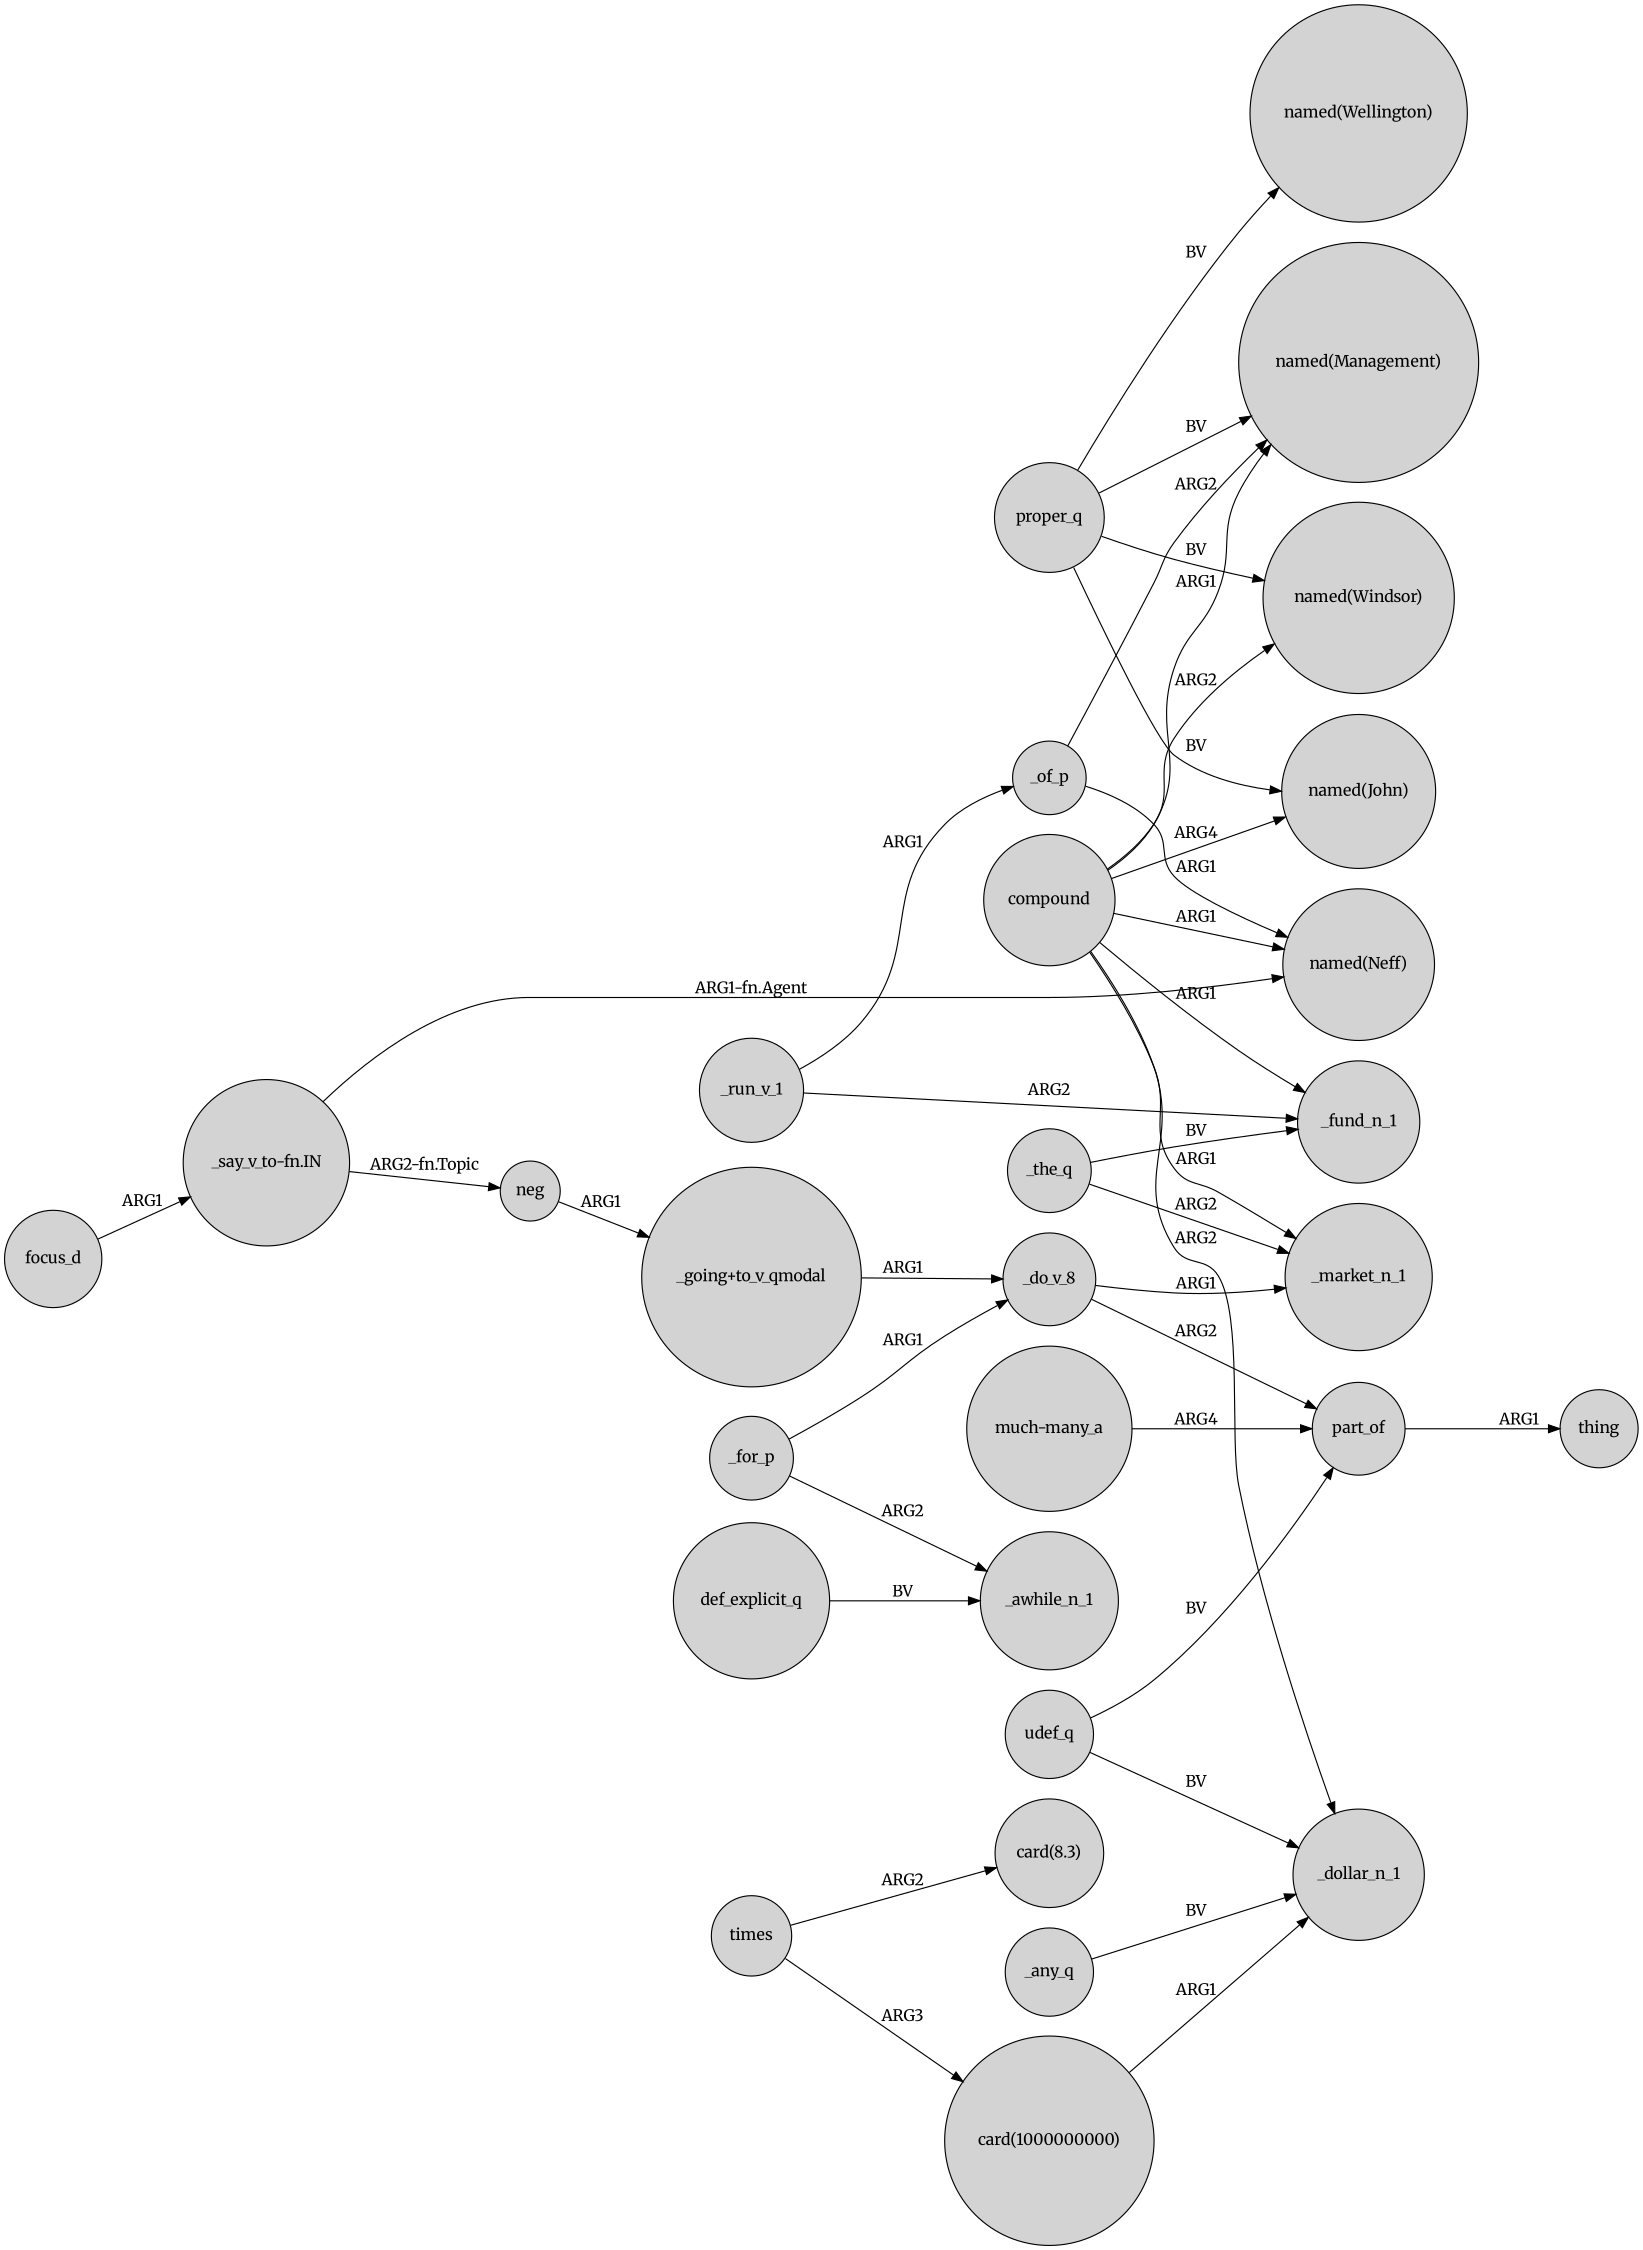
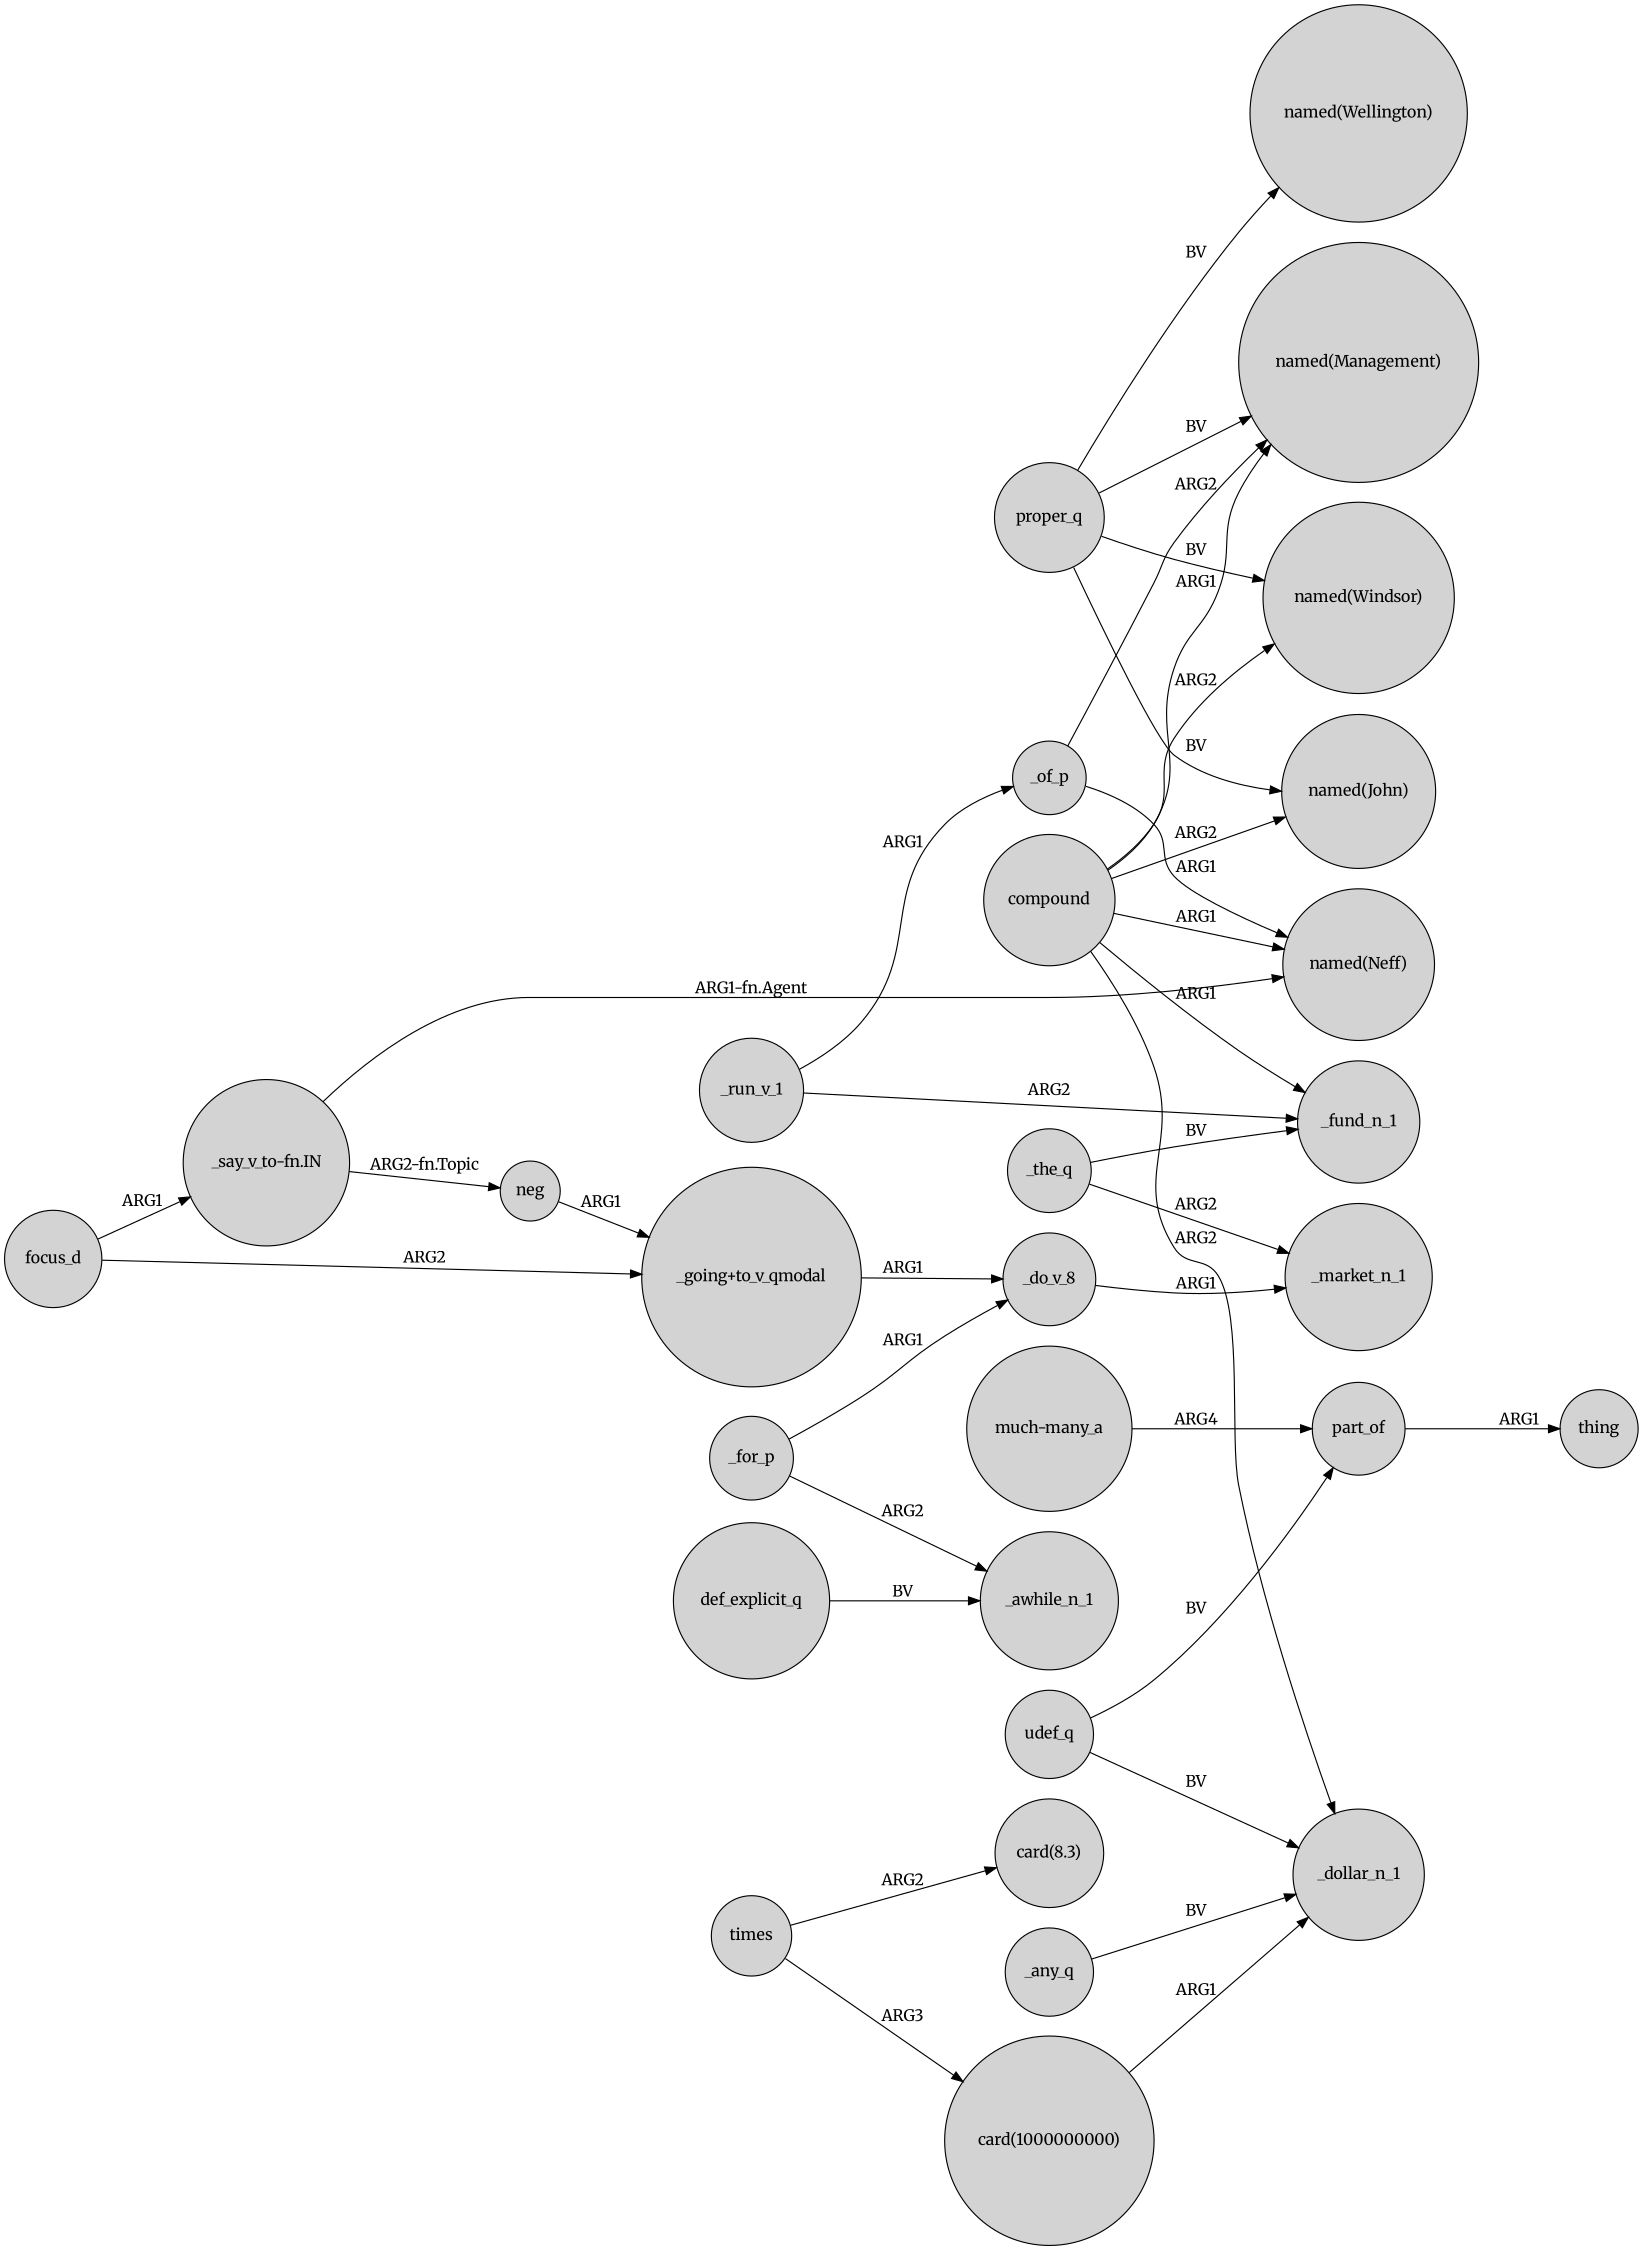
  digraph {
    fontname=Merriweather
    rankdir=LR
    node [fontname=Merriweather shape=circle style=filled]
    edge [fontname=Merriweather]
    compound
    "named(John)"
    "named(Windsor)"
    "named(Management)"
    "named(Neff)"
    _fund_n_1
    _market_n_1
    _dollar_n_1
    times
    "card(8.3)"
    "card(1000000000)"
    proper_q
    "named(Wellington)"
    udef_q
    part_of
    thing
    n17 [label=_do_v_8]
    _of_p
    "much-many_a"
    _for_p
    _awhile_n_1
    _run_v_1
    focus_d
    "_say_v_to-fn.IN"
    "_going+to_v_qmodal"
    neg
    _the_q
    def_explicit_q
    _any_q
-   compound -> "named(John)" [label=ARG4]
+   compound -> "named(John)" [label=ARG2]
    compound -> "named(Windsor)" [label=ARG2]
    compound -> "named(Management)" [label=ARG1]
    compound -> "named(Neff)" [label=ARG1]
    compound -> _fund_n_1 [label=ARG1]
-   compound -> _market_n_1 [label=ARG1]
    compound -> _dollar_n_1 [label=ARG2]
    times -> "card(8.3)" [label=ARG2]
    times -> "card(1000000000)" [label=ARG3]
    "card(1000000000)" -> _dollar_n_1 [label=ARG1]
    proper_q -> "named(John)" [label=BV]
    proper_q -> "named(Windsor)" [label=BV]
    proper_q -> "named(Management)" [label=BV]
    proper_q -> "named(Wellington)" [label=BV]
    udef_q -> _dollar_n_1 [label=BV]
    udef_q -> part_of [label=BV]
    part_of -> thing [label=ARG1]
    n17 -> _market_n_1 [label=ARG1]
-   n17 -> part_of [label=ARG2]
    _of_p -> "named(Management)" [label=ARG2]
    _of_p -> "named(Neff)" [label=ARG1]
    "much-many_a" -> part_of [label=ARG4]
    _for_p -> n17 [label=ARG1]
    _for_p -> _awhile_n_1 [label=ARG2]
    _run_v_1 -> _fund_n_1 [label=ARG2]
    _run_v_1 -> _of_p [label=ARG1]
    focus_d -> "_say_v_to-fn.IN" [label=ARG1]
+   focus_d -> "_going+to_v_qmodal" [label=ARG2]
    "_say_v_to-fn.IN" -> "named(Neff)" [label="ARG1-fn.Agent"]
    "_say_v_to-fn.IN" -> neg [label="ARG2-fn.Topic"]
    "_going+to_v_qmodal" -> n17 [label=ARG1]
    neg -> "_going+to_v_qmodal" [label=ARG1]
    _the_q -> _fund_n_1 [label=BV]
    _the_q -> _market_n_1 [label=ARG2]
    def_explicit_q -> _awhile_n_1 [label=BV]
    _any_q -> _dollar_n_1 [label=BV]
  }
